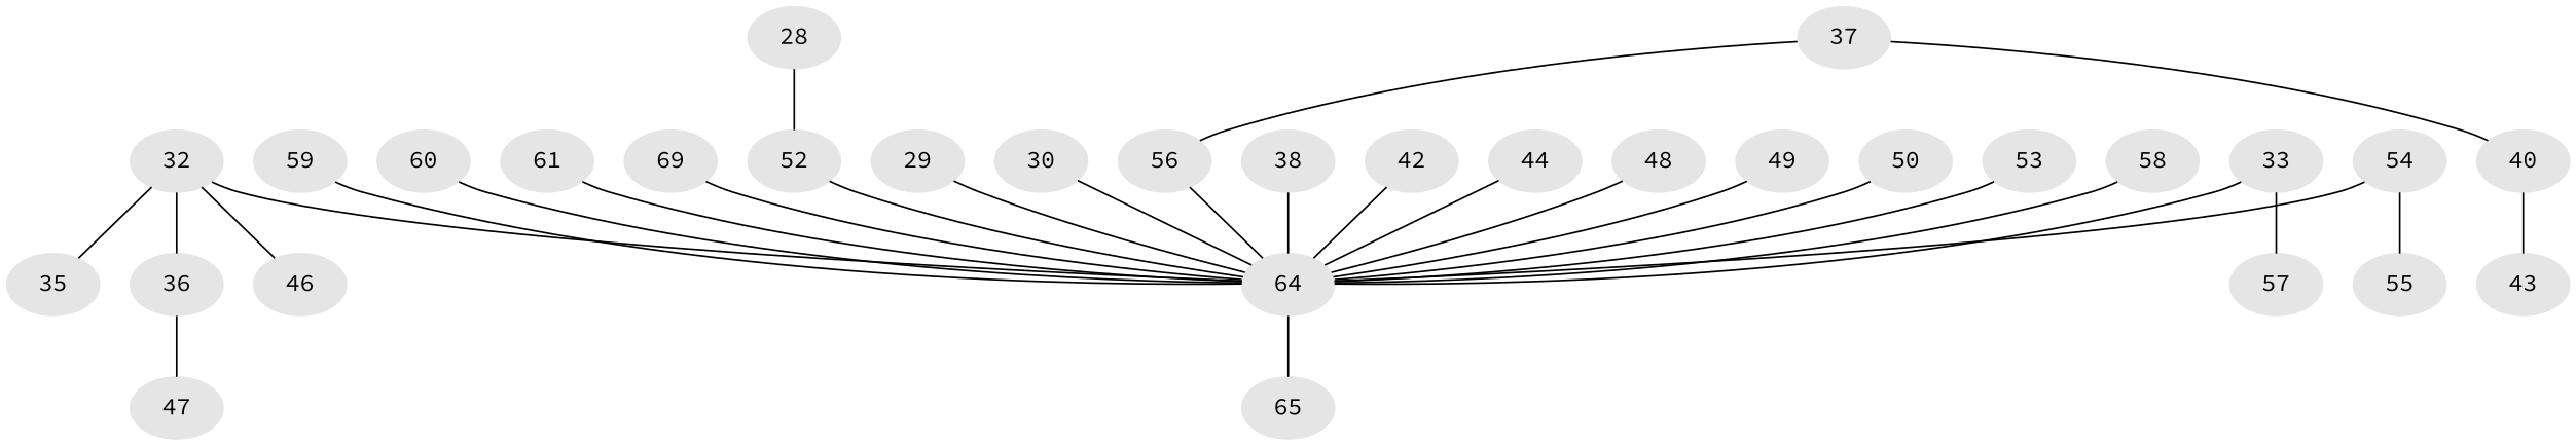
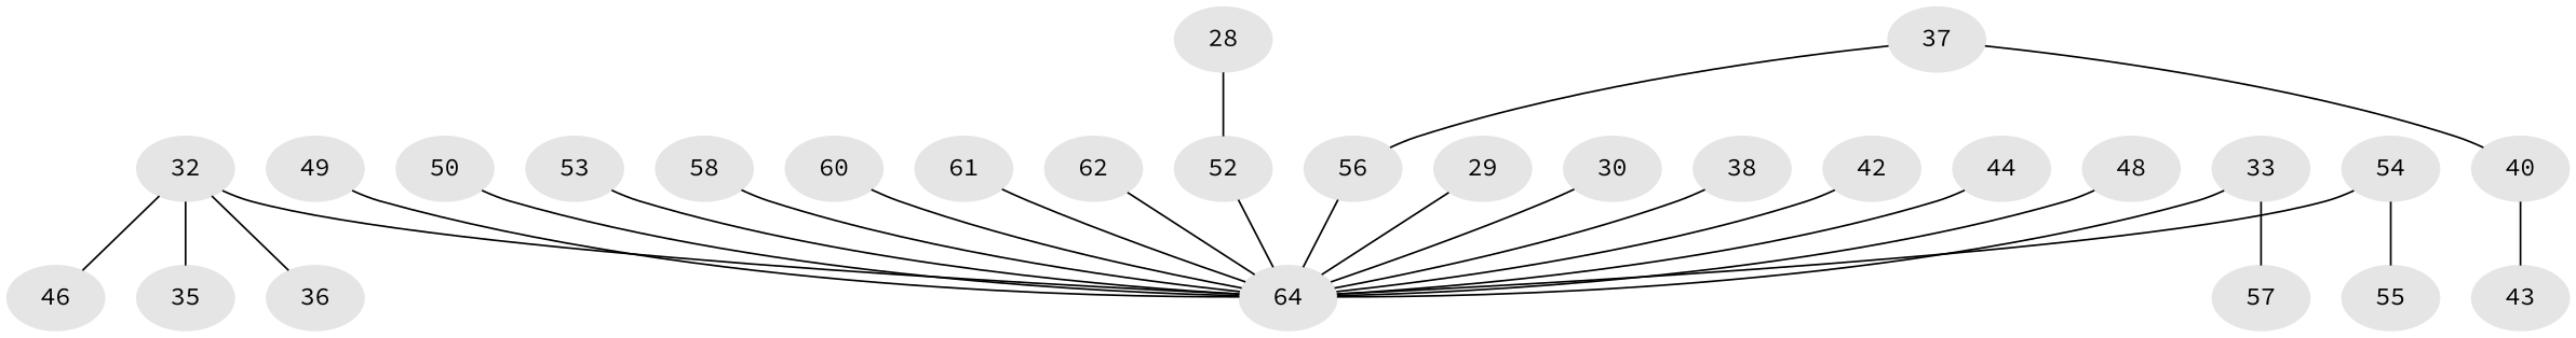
  graph {
    fontname="Source Code Pro"
    node [color=gray90 fontname="Source Code Pro" style=filled]
    edge [fontname="Source Code Pro"]
    28 [super="+16"]
    52 [super="+6"]
    64 [super="+5+7+13+21+20+51+8+10+11+41+17+18+23+34+24+45+26"]
-   65
    29
    30
    32 [super="+25"]
    35
    36
    46
-   47
    33 [super="+22"]
    57
    37
    40
    56 [super="+31"]
    43
    38
    42
    44
    48
    49 [super="+12"]
    50
    53
    54
    55
    58
-   59
    60
    61
-   62 [label=69]
+   62
    28 -- 52
    52 -- 64
-   64 -- 65
    29 -- 64
    30 -- 64
    32 -- 64
    32 -- 35
    32 -- 36
    32 -- 46
-   36 -- 47
    33 -- 64
    33 -- 57
    37 -- 40
    37 -- 56
    40 -- 43
    56 -- 64
    38 -- 64
    42 -- 64
    44 -- 64
    48 -- 64
    49 -- 64
    50 -- 64
    53 -- 64
    54 -- 64
    54 -- 55
    58 -- 64
-   59 -- 64
    60 -- 64
    61 -- 64
    62 -- 64
  }
